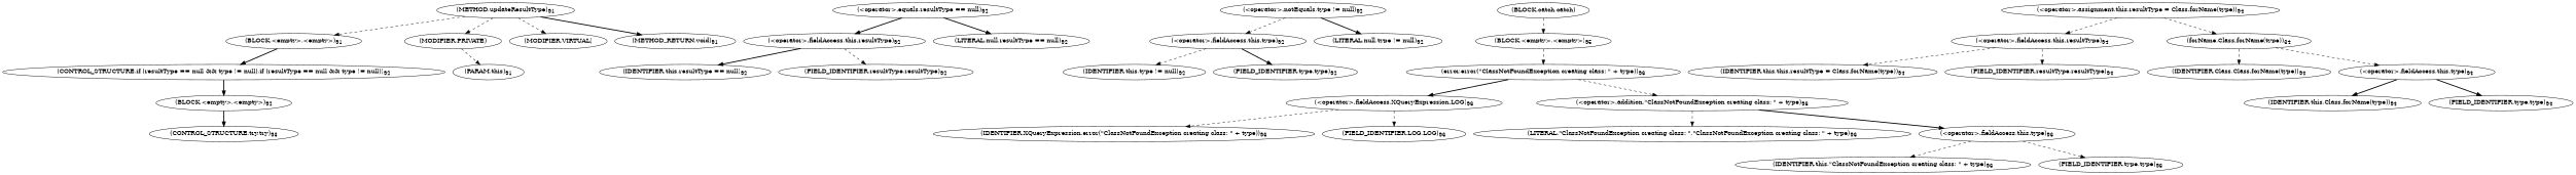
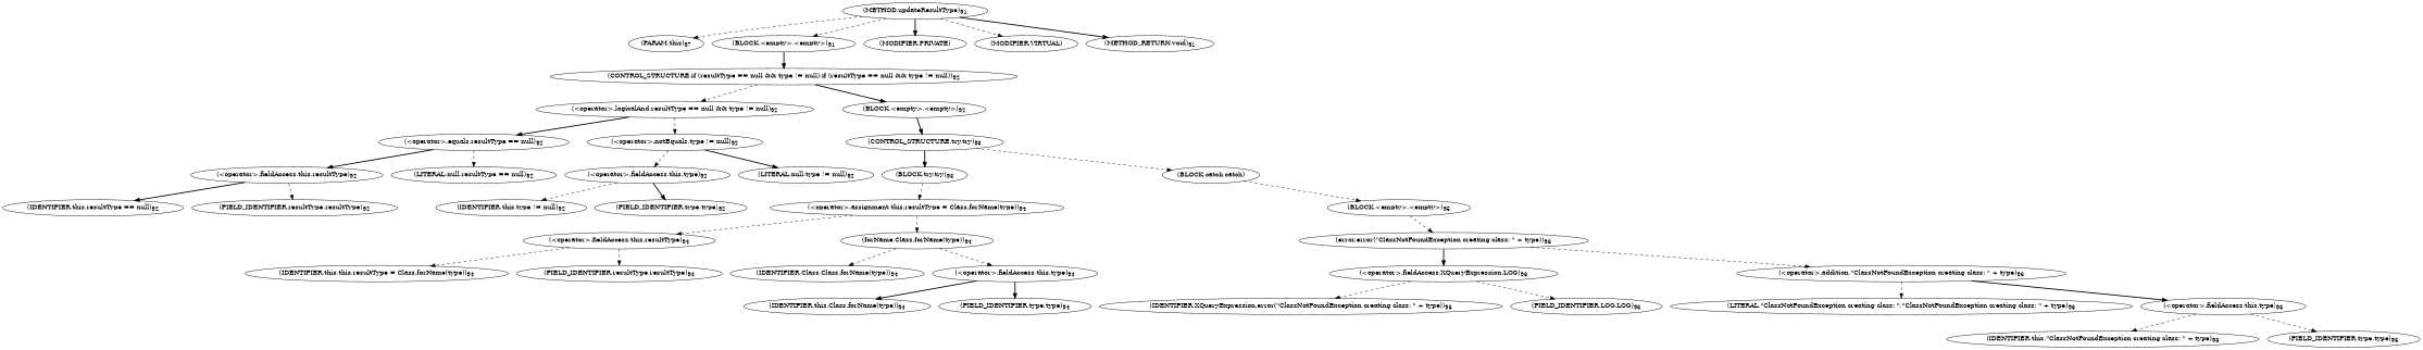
  digraph {
    edge [style=dashed]
    n1 [label=<(METHOD,updateResultType)<SUB>91</SUB>>]
-   n2 [label=<(PARAM,this)<SUB>91</SUB>>]
+   n2 [label=<(PARAM,this)<SUB>97</SUB>>]
    n3 [label=<(BLOCK,&lt;empty&gt;,&lt;empty&gt;)<SUB>91</SUB>>]
    n4 [label=<(MODIFIER,PRIVATE)>]
    n5 [label=<(MODIFIER,VIRTUAL)>]
    n6 [label=<(METHOD_RETURN,void)<SUB>91</SUB>>]
    n7 [label=<(CONTROL_STRUCTURE,if (resultType == null &amp;&amp; type != null),if (resultType == null &amp;&amp; type != null))<SUB>92</SUB>>]
+   n8 [label=<(&lt;operator&gt;.logicalAnd,resultType == null &amp;&amp; type != null)<SUB>92</SUB>>]
    n9 [label=<(BLOCK,&lt;empty&gt;,&lt;empty&gt;)<SUB>92</SUB>>]
    n10 [label=<(&lt;operator&gt;.equals,resultType == null)<SUB>92</SUB>>]
    n11 [label=<(&lt;operator&gt;.notEquals,type != null)<SUB>92</SUB>>]
    n12 [label=<(CONTROL_STRUCTURE,try,try)<SUB>93</SUB>>]
    n13 [label=<(&lt;operator&gt;.fieldAccess,this.resultType)<SUB>92</SUB>>]
    n14 [label=<(LITERAL,null,resultType == null)<SUB>92</SUB>>]
    n15 [label=<(&lt;operator&gt;.fieldAccess,this.type)<SUB>92</SUB>>]
    n16 [label=<(LITERAL,null,type != null)<SUB>92</SUB>>]
    n17 [label=<(IDENTIFIER,this,resultType == null)<SUB>92</SUB>>]
    n18 [label=<(FIELD_IDENTIFIER,resultType,resultType)<SUB>92</SUB>>]
    n19 [label=<(IDENTIFIER,this,type != null)<SUB>92</SUB>>]
    n20 [label=<(FIELD_IDENTIFIER,type,type)<SUB>92</SUB>>]
+   n21 [label=<(BLOCK,try,try)<SUB>93</SUB>>]
    n22 [label=<(BLOCK,catch,catch)>]
    n23 [label=<(&lt;operator&gt;.assignment,this.resultType = Class.forName(type))<SUB>94</SUB>>]
    n24 [label=<(BLOCK,&lt;empty&gt;,&lt;empty&gt;)<SUB>95</SUB>>]
    n25 [label=<(&lt;operator&gt;.fieldAccess,this.resultType)<SUB>94</SUB>>]
-   n26 [label=<(forName,Class.forName(type))<SUB>34</SUB>>]
+   n26 [label=<(forName,Class.forName(type))<SUB>94</SUB>>]
    n27 [label=<(IDENTIFIER,this,this.resultType = Class.forName(type))<SUB>94</SUB>>]
    n28 [label=<(FIELD_IDENTIFIER,resultType,resultType)<SUB>94</SUB>>]
    n29 [label=<(IDENTIFIER,Class,Class.forName(type))<SUB>94</SUB>>]
    n30 [label=<(&lt;operator&gt;.fieldAccess,this.type)<SUB>94</SUB>>]
    n31 [label=<(IDENTIFIER,this,Class.forName(type))<SUB>94</SUB>>]
    n32 [label=<(FIELD_IDENTIFIER,type,type)<SUB>94</SUB>>]
    n33 [label=<(error,error(&quot;ClassNotFoundException creating class: &quot; + type))<SUB>96</SUB>>]
    n34 [label=<(&lt;operator&gt;.fieldAccess,XQueryExpression.LOG)<SUB>96</SUB>>]
    n35 [label=<(&lt;operator&gt;.addition,&quot;ClassNotFoundException creating class: &quot; + type)<SUB>96</SUB>>]
    n36 [label=<(IDENTIFIER,XQueryExpression,error(&quot;ClassNotFoundException creating class: &quot; + type))<SUB>96</SUB>>]
    n37 [label=<(FIELD_IDENTIFIER,LOG,LOG)<SUB>96</SUB>>]
    n38 [label=<(LITERAL,&quot;ClassNotFoundException creating class: &quot;,&quot;ClassNotFoundException creating class: &quot; + type)<SUB>96</SUB>>]
    n39 [label=<(&lt;operator&gt;.fieldAccess,this.type)<SUB>96</SUB>>]
    n40 [label=<(IDENTIFIER,this,&quot;ClassNotFoundException creating class: &quot; + type)<SUB>96</SUB>>]
    n41 [label=<(FIELD_IDENTIFIER,type,type)<SUB>96</SUB>>]
-   n4 -> n2
+   n1 -> n2
    n1 -> n3
-   n1 -> n4
+   n1 -> n4 [style=bold]
    n1 -> n5
    n1 -> n6 [style=bold]
    n3 -> n7 [style=bold]
+   n7 -> n8
    n7 -> n9 [style=bold]
+   n8 -> n10 [style=bold]
+   n8 -> n11
    n9 -> n12 [style=bold]
    n10 -> n13 [style=bold]
-   n10 -> n14 [style=bold]
+   n10 -> n14
    n11 -> n15
    n11 -> n16 [style=bold]
+   n12 -> n21 [style=bold]
+   n12 -> n22
    n13 -> n17 [style=bold]
    n13 -> n18
    n15 -> n19
    n15 -> n20 [style=bold]
+   n21 -> n23
    n22 -> n24
    n23 -> n25
    n23 -> n26
    n24 -> n33
    n25 -> n27
    n25 -> n28
    n26 -> n29
    n26 -> n30
    n30 -> n31 [style=bold]
    n30 -> n32 [style=bold]
    n33 -> n34 [style=bold]
    n33 -> n35
    n34 -> n36
    n34 -> n37
    n35 -> n38
    n35 -> n39 [style=bold]
    n39 -> n40
    n39 -> n41
  }
